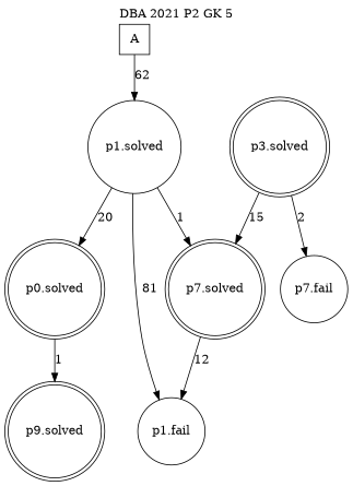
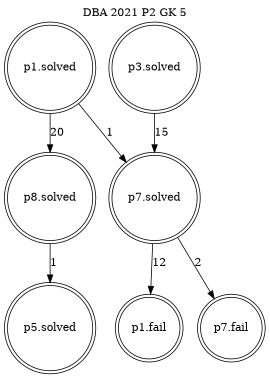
  digraph {
    label=" DBA 2021 P2 GK 5 "
    labelloc=tl
    rankdir=TB
    node [shape=doublecircle]
-   n1 [label=A shape=square]
-   n2 [label="p1.solved" shape=circle]
-   n3 [label="p1.fail" shape=circle]
-   n4 [label="p0.solved"]
+   n2 [label="p1.solved"]
+   n3 [label="p1.fail"]
+   n4 [label="p8.solved"]
    n5 [label="p7.solved"]
    n6 [label="p3.solved"]
-   n7 [label="p9.solved"]
-   n8 [label="p7.fail" shape=circle]
-   n1 -> n2 [label=62]
-   n2 -> n3 [label=81]
+   n7 [label="p5.solved"]
+   n8 [label="p7.fail"]
    n2 -> n4 [label=20]
    n2 -> n5 [label=1]
    n4 -> n7 [label=1]
    n5 -> n3 [label=12]
-   n6 -> n8 [label=2]
+   n5 -> n8 [label=2]
    n6 -> n5 [label=15]
  }
